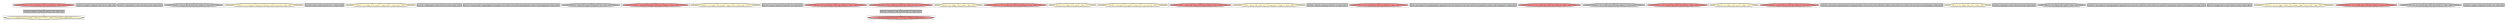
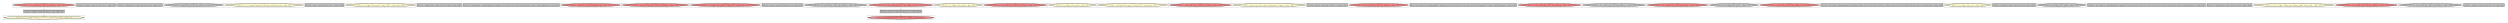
  digraph {
    fontname="Roboto Mono"
    node [fillcolor=grey fontname="Roboto Mono" fontsize=20 penwidth=3.0 shape=ellipse style=filled]
    edge [color=forestgreen fontcolor=forestgreen fontname="Roboto Mono" style=dotted]
    n1 [fillcolor=lemonchiffon label="[16/17]  br i1 %cmp2, label %for.body3, label %for.end22, !dbg !978"]
    n2 [label="[54/55]  %cmp8 = icmp slt i32 %3, 5, !dbg !995" shape=rectangle]
    n3 [fillcolor=lightcoral label="[14/19]  %1 = load i32, i32* %j, align 4, !dbg !975"]
    n4 [label="[20/21]  %idxprom11 = sext i32 %5 to i64, !dbg !1001" shape=rectangle]
    n5 [label="[26/27]  store i32 0, i32* %m, align 4, !dbg !991"]
    n6 [fillcolor=lemonchiffon label="[58/59]  br i1 %cmp8, label %for.body9, label %for.end, !dbg !996"]
    n7 [label="[52/53]  %inc = add nsw i32 %8, 1, !dbg !1007" shape=rectangle]
    n8 [fillcolor=lemonchiffon label="[24/25]  br label %for.cond7, !dbg !1008, !llvm.loop !1009"]
    n9 [label="[15/18]  %cmp2 = icmp slt i32 %1, 10, !dbg !977" shape=rectangle]
    n10 [label="[70/71]  %idxprom15 = sext i32 %7 to i64, !dbg !1001" shape=rectangle]
    n11 [label="[76/77]  %arrayidx16 = getelementptr inbounds [5 x i32], [5 x i32]* %arrayidx14, i64 0, i64 %idxprom15, !dbg !1001" shape=rectangle]
-   n12 [label="[66/67]  %call10 = call i32 @rand() #3, !dbg !997"]
+   n12 [fillcolor=lightcoral label="[66/67]  %call10 = call i32 @rand() #3, !dbg !997"]
    n13 [fillcolor=lightcoral label="[62/63]  store i32 %inc18, i32* %k, align 4, !dbg !1012"]
-   n14 [fillcolor=lemonchiffon label="[64/65]  br label %for.cond4, !dbg !1013, !llvm.loop !1014"]
+   n14 [fillcolor=lightcoral label="[64/65]  br label %for.cond4, !dbg !1013, !llvm.loop !1014"]
    n15 [label="[68/69]  %rem = srem i32 %call10, 10, !dbg !999" shape=rectangle]
-   n16 [fillcolor=lightcoral label="[82/83]  %6 = load i32, i32* %k, align 4, !dbg !1003"]
+   n16 [label="[82/83]  %6 = load i32, i32* %k, align 4, !dbg !1003"]
    n17 [fillcolor=lightcoral label="[46/47]  %10 = load i32, i32* %j, align 4, !dbg !1017"]
    n18 [fillcolor=lemonchiffon label="[56/57]  br label %for.cond4, !dbg !983"]
    n19 [fillcolor=lightcoral label="[60/61]  %9 = load i32, i32* %k, align 4, !dbg !1012"]
    n20 [fillcolor=lemonchiffon label="[34/35]  br label %for.cond7, !dbg !992"]
    n21 [fillcolor=lemonchiffon label="[32/33]  br label %for.cond1, !dbg !1018, !llvm.loop !1019"]
    n22 [fillcolor=lightcoral label="[0/1]  store i32 %inc, i32* %m, align 4, !dbg !1007"]
    n23 [label="[10/13]  %inc21 = add nsw i32 %10, 1, !dbg !1017" shape=rectangle]
    n24 [fillcolor=lemonchiffon label="[2/3]  store i32 %rem, i32* %arrayidx16, align 4, !dbg !1005"]
    n25 [label="[22/23]  %inc18 = add nsw i32 %9, 1, !dbg !1012" shape=rectangle]
    n26 [fillcolor=lightcoral label="[6/7]  %3 = load i32, i32* %m, align 4, !dbg !993"]
    n27 [label="[8/9]  %arrayidx14 = getelementptr inbounds [10 x [5 x i32]], [10 x [5 x i32]]* %arrayidx12, i64 0, i64 %idxprom13, !dbg !1001" shape=rectangle]
    n28 [fillcolor=lightcoral label="[80/81]  %5 = load i32, i32* %j, align 4, !dbg !1002"]
    n29 [label="[84/85]  %7 = load i32, i32* %m, align 4, !dbg !1004"]
    n30 [fillcolor=lightcoral label="[4/5]  %8 = load i32, i32* %m, align 4, !dbg !1007"]
    n31 [fillcolor=lightcoral label="[11/12]  store i32 %inc21, i32* %j, align 4, !dbg !1017"]
-   n32 [fillcolor=lemonchiffon label="[48/49]  br label %for.inc17, !dbg !1011"]
+   n32 [label="[48/49]  br label %for.inc17, !dbg !1011"]
    n33 [fillcolor=lightcoral label="[42/43]  store i32 0, i32* %k, align 4, !dbg !982"]
    n34 [label="[78/79]  %arrayidx = getelementptr inbounds [100 x [10 x [10 x [5 x i32]]]], [100 x [10 x [10 x [5 x i32]]]]* %a, i64 0, i64 %idxprom, !dbg !1001" shape=rectangle]
    n35 [fillcolor=lemonchiffon label="[30/31]  br label %for.inc, !dbg !1006"]
    n36 [label="[74/75]  %idxprom = sext i32 %4 to i64, !dbg !1001" shape=rectangle]
    n37 [label="[40/41]  br label %for.inc20, !dbg !1016"]
    n38 [label="[44/45]  %arrayidx12 = getelementptr inbounds [10 x [10 x [5 x i32]]], [10 x [10 x [5 x i32]]]* %arrayidx, i64 0, i64 %idxprom11, !dbg !1001" shape=rectangle]
    n39 [label="[36/37]  %idxprom13 = sext i32 %6 to i64, !dbg !1001" shape=rectangle]
    n40 [fillcolor=lemonchiffon label="[38/39]  br i1 %cmp5, label %for.body6, label %for.end19, !dbg !987"]
    n41 [fillcolor=lightcoral label="[50/51]  %2 = load i32, i32* %k, align 4, !dbg !984"]
    n42 [label="[72/73]  %4 = load i32, i32* %i, align 4, !dbg !1000"]
    n43 [label="[28/29]  %cmp5 = icmp slt i32 %2, 10, !dbg !986" shape=rectangle]
    subgraph cluster_1 {
      n1
    }
    subgraph cluster_2 {
      n2
    }
    subgraph cluster_3 {
      n3
    }
    subgraph cluster_4 {
      n4
    }
    subgraph cluster_5 {
      n5
    }
    subgraph cluster_6 {
      n6
    }
    subgraph cluster_7 {
      n7
    }
    subgraph cluster_8 {
      n8
    }
    subgraph cluster_9 {
      n9
    }
    subgraph cluster_10 {
      n10
    }
    subgraph cluster_11 {
      n11
    }
    subgraph cluster_12 {
      n12
    }
    subgraph cluster_13 {
      n13
    }
    subgraph cluster_14 {
      n14
    }
    subgraph cluster_15 {
      n15
    }
    subgraph cluster_16 {
      n16
    }
    subgraph cluster_17 {
      n17
    }
    subgraph cluster_18 {
      n18
    }
    subgraph cluster_19 {
      n19
    }
    subgraph cluster_20 {
      n20
    }
    subgraph cluster_21 {
      n21
    }
    subgraph cluster_22 {
      n22
    }
    subgraph cluster_23 {
      n23
    }
    subgraph cluster_24 {
      n24
    }
    subgraph cluster_25 {
      n25
    }
    subgraph cluster_26 {
      n26
    }
    subgraph cluster_27 {
      n27
    }
    subgraph cluster_28 {
      n28
    }
    subgraph cluster_29 {
      n29
    }
    subgraph cluster_30 {
      n30
    }
    subgraph cluster_31 {
      n31
    }
    subgraph cluster_32 {
      n32
    }
    subgraph cluster_33 {
      n33
    }
    subgraph cluster_34 {
      n34
    }
    subgraph cluster_35 {
      n35
    }
    subgraph cluster_36 {
      n36
    }
    subgraph cluster_37 {
      n37
    }
    subgraph cluster_38 {
      n38
    }
    subgraph cluster_39 {
      n39
    }
    subgraph cluster_40 {
      n40
    }
    subgraph cluster_41 {
      n41
    }
    subgraph cluster_42 {
      n42
    }
    subgraph cluster_43 {
      n43
    }
    n3 -> n9 [label=T]
    n9 -> n1 [label=T]
    n17 -> n23 [label=T]
    n23 -> n31 [label=T]
  }
